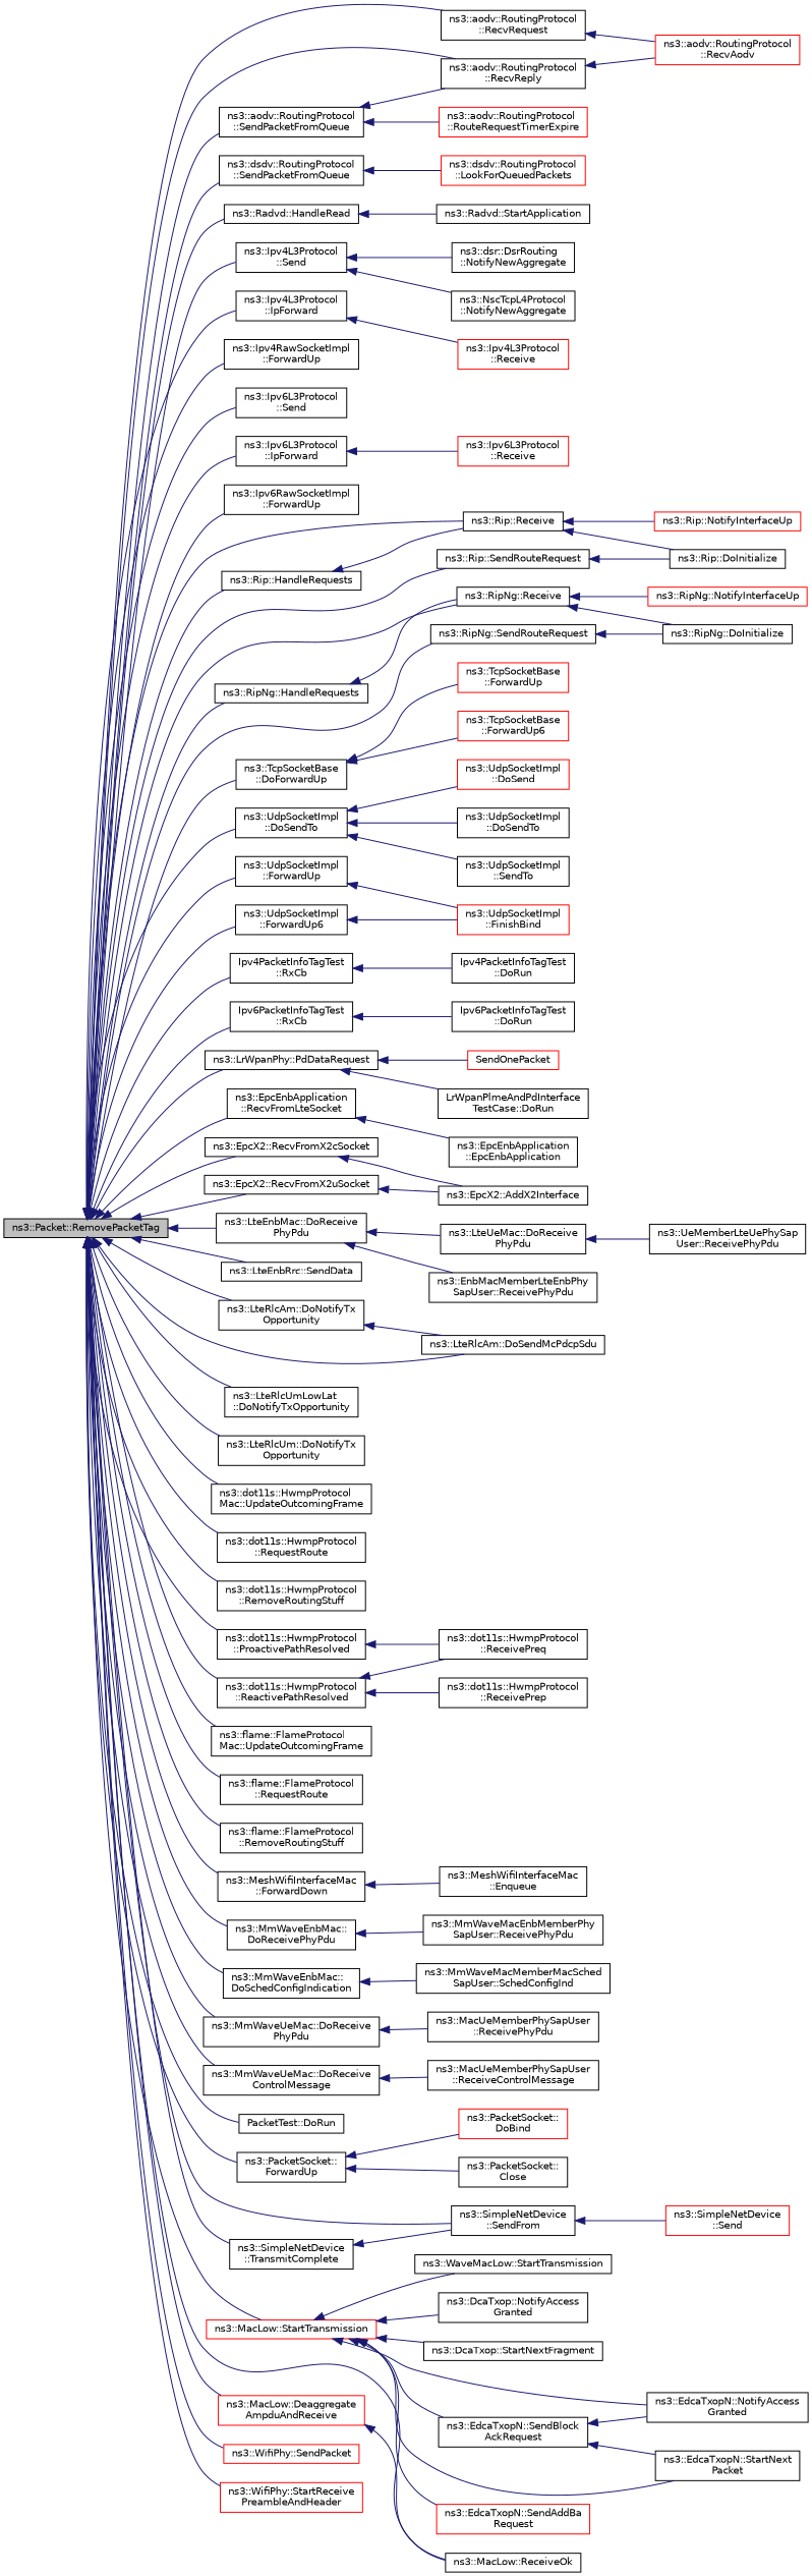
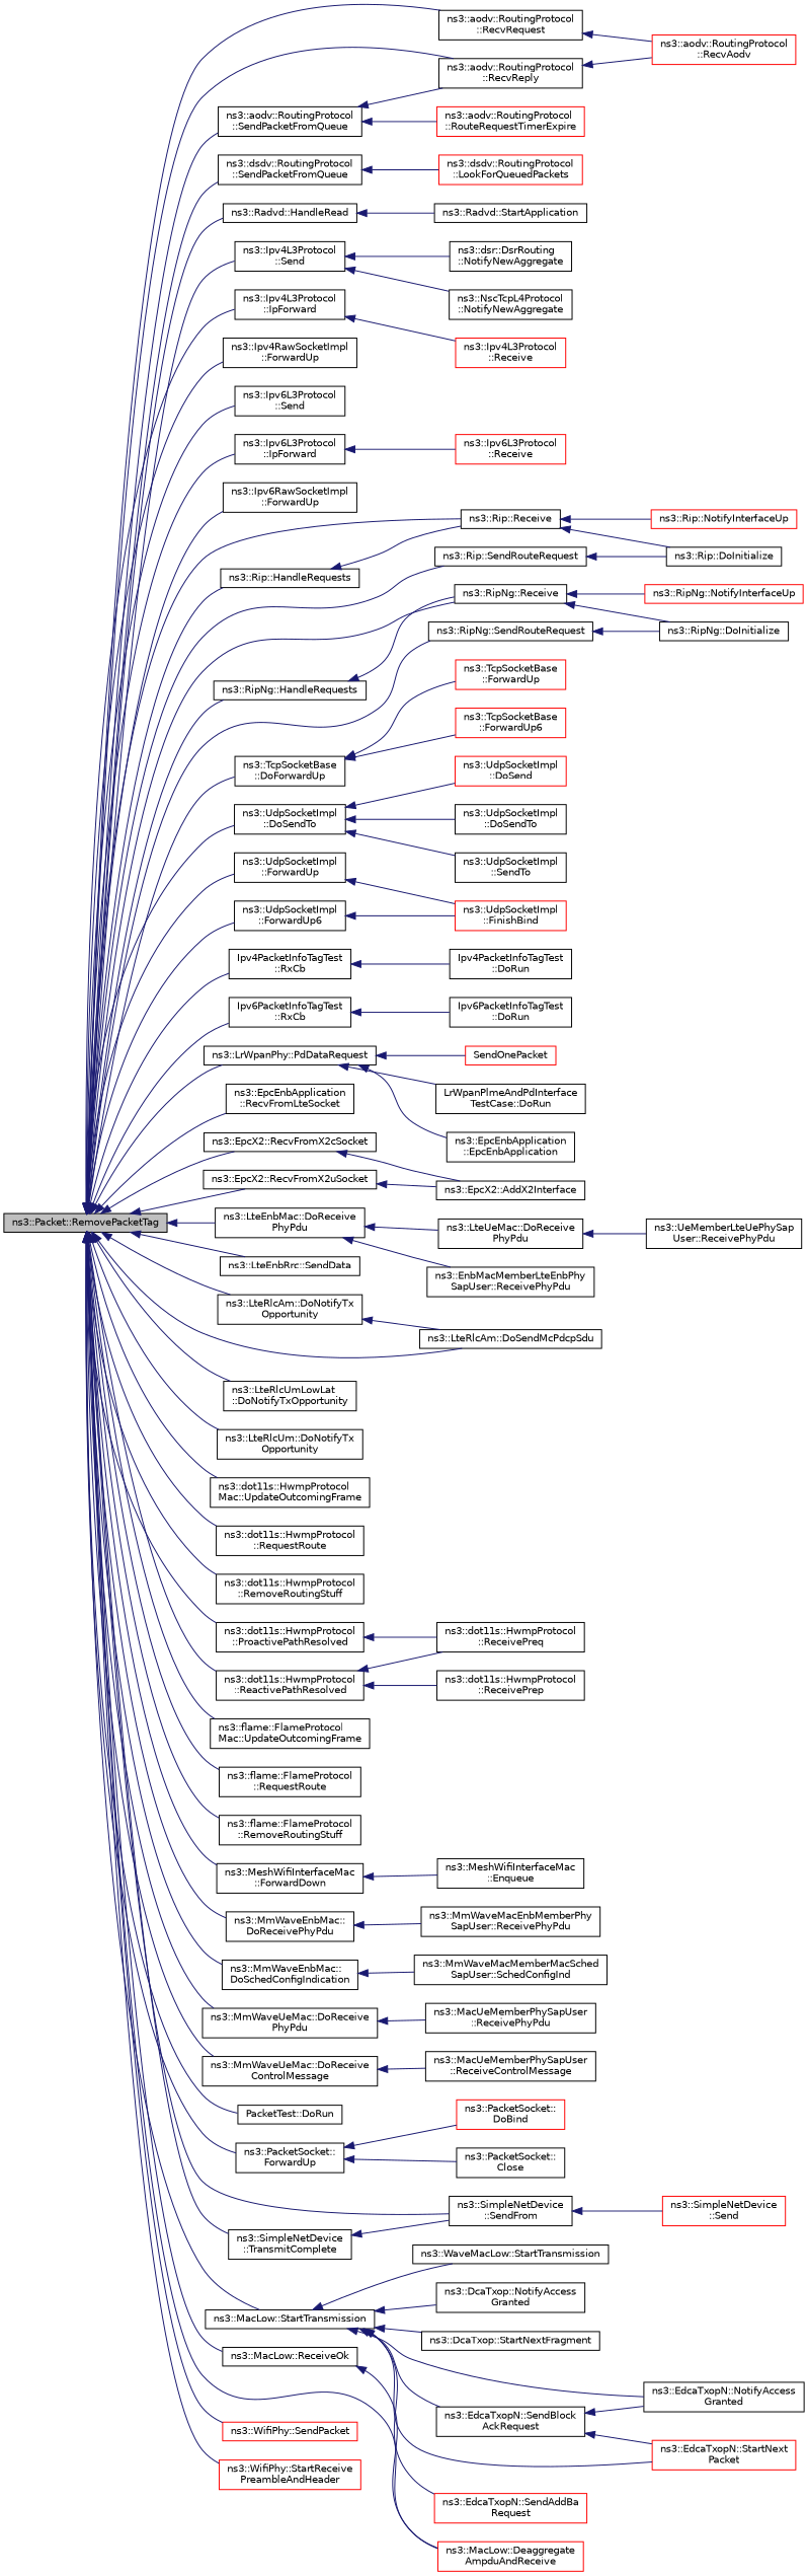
  digraph {
    rankdir=LR
    node [color=black fillcolor=white fontname=Helvetica fontsize=10 shape=record style=filled]
    edge [color=midnightblue dir=back fontname=Helvetica fontsize=10 labelfontname=Helvetica labelfontsize=10 style=solid]
    n1 [fillcolor=grey75 fontcolor=black height=0.2 label="ns3::Packet::RemovePacketTag" width=0.4]
    n2 [height=0.2 label="ns3::aodv::RoutingProtocol\l::RecvRequest" width=0.4]
    n3 [height=0.2 label="ns3::aodv::RoutingProtocol\l::RecvReply" width=0.4]
    n4 [height=0.2 label="ns3::aodv::RoutingProtocol\l::SendPacketFromQueue" width=0.4]
    n5 [height=0.2 label="ns3::dsdv::RoutingProtocol\l::SendPacketFromQueue" width=0.4]
    n6 [height=0.2 label="ns3::Radvd::HandleRead" width=0.4]
    n7 [height=0.2 label="ns3::Ipv4L3Protocol\l::Send" width=0.4]
    n8 [height=0.2 label="ns3::Ipv4L3Protocol\l::IpForward" width=0.4]
    n9 [height=0.2 label="ns3::Ipv4RawSocketImpl\l::ForwardUp" width=0.4]
    n10 [height=0.2 label="ns3::Ipv6L3Protocol\l::Send" width=0.4]
    n11 [height=0.2 label="ns3::Ipv6L3Protocol\l::IpForward" width=0.4]
    n12 [height=0.2 label="ns3::Ipv6RawSocketImpl\l::ForwardUp" width=0.4]
    n13 [height=0.2 label="ns3::Rip::Receive" width=0.4]
    n14 [height=0.2 label="ns3::Rip::HandleRequests" width=0.4]
    n15 [height=0.2 label="ns3::Rip::SendRouteRequest" width=0.4]
    n16 [height=0.2 label="ns3::RipNg::Receive" width=0.4]
    n17 [height=0.2 label="ns3::RipNg::HandleRequests" width=0.4]
    n18 [height=0.2 label="ns3::RipNg::SendRouteRequest" width=0.4]
    n19 [height=0.2 label="ns3::TcpSocketBase\l::DoForwardUp" width=0.4]
    n20 [height=0.2 label="ns3::UdpSocketImpl\l::DoSendTo" width=0.4]
    n21 [height=0.2 label="ns3::UdpSocketImpl\l::ForwardUp" width=0.4]
    n22 [height=0.2 label="ns3::UdpSocketImpl\l::ForwardUp6" width=0.4]
    n23 [height=0.2 label="Ipv4PacketInfoTagTest\l::RxCb" width=0.4]
    n24 [height=0.2 label="Ipv6PacketInfoTagTest\l::RxCb" width=0.4]
    n25 [height=0.2 label="ns3::LrWpanPhy::PdDataRequest" width=0.4]
    n26 [height=0.2 label="ns3::EpcEnbApplication\l::RecvFromLteSocket" width=0.4]
    n27 [height=0.2 label="ns3::EpcX2::RecvFromX2cSocket" width=0.4]
    n28 [height=0.2 label="ns3::EpcX2::RecvFromX2uSocket" width=0.4]
    n29 [height=0.2 label="ns3::LteEnbMac::DoReceive\lPhyPdu" width=0.4]
    n30 [height=0.2 label="ns3::LteEnbRrc::SendData" width=0.4]
    n31 [height=0.2 label="ns3::LteRlcAm::DoNotifyTx\lOpportunity" width=0.4]
    n32 [height=0.2 label="ns3::LteRlcAm::DoSendMcPdcpSdu" width=0.4]
    n33 [height=0.2 label="ns3::LteRlcUmLowLat\l::DoNotifyTxOpportunity" width=0.4]
    n34 [height=0.2 label="ns3::LteRlcUm::DoNotifyTx\lOpportunity" width=0.4]
    n35 [height=0.2 label="ns3::dot11s::HwmpProtocol\lMac::UpdateOutcomingFrame" width=0.4]
    n36 [height=0.2 label="ns3::dot11s::HwmpProtocol\l::RequestRoute" width=0.4]
    n37 [height=0.2 label="ns3::dot11s::HwmpProtocol\l::RemoveRoutingStuff" width=0.4]
    n38 [height=0.2 label="ns3::dot11s::HwmpProtocol\l::ReactivePathResolved" width=0.4]
    n39 [height=0.2 label="ns3::dot11s::HwmpProtocol\l::ProactivePathResolved" width=0.4]
    n40 [height=0.2 label="ns3::flame::FlameProtocol\lMac::UpdateOutcomingFrame" width=0.4]
    n41 [height=0.2 label="ns3::flame::FlameProtocol\l::RequestRoute" width=0.4]
    n42 [height=0.2 label="ns3::flame::FlameProtocol\l::RemoveRoutingStuff" width=0.4]
    n43 [height=0.2 label="ns3::MeshWifiInterfaceMac\l::ForwardDown" width=0.4]
    n44 [height=0.2 label="ns3::MmWaveEnbMac::\lDoReceivePhyPdu" width=0.4]
    n45 [height=0.2 label="ns3::MmWaveEnbMac::\lDoSchedConfigIndication" width=0.4]
    n46 [height=0.2 label="ns3::MmWaveUeMac::DoReceive\lPhyPdu" width=0.4]
    n47 [height=0.2 label="ns3::MmWaveUeMac::DoReceive\lControlMessage" width=0.4]
    n48 [height=0.2 label="PacketTest::DoRun" width=0.4]
    n49 [height=0.2 label="ns3::PacketSocket::\lForwardUp" width=0.4]
    n50 [height=0.2 label="ns3::SimpleNetDevice\l::SendFrom" width=0.4]
    n51 [height=0.2 label="ns3::SimpleNetDevice\l::TransmitComplete" width=0.4]
-   n52 [color=red height=0.2 label="ns3::MacLow::StartTransmission" width=0.4]
+   n52 [height=0.2 label="ns3::MacLow::StartTransmission" width=0.4]
    n53 [height=0.2 label="ns3::MacLow::ReceiveOk" width=0.4]
    n54 [color=red height=0.2 label="ns3::MacLow::Deaggregate\lAmpduAndReceive" width=0.4]
    n55 [color=red height=0.2 label="ns3::WifiPhy::SendPacket" width=0.4]
    n56 [color=red height=0.2 label="ns3::WifiPhy::StartReceive\lPreambleAndHeader" width=0.4]
    n57 [color=red height=0.2 label="ns3::aodv::RoutingProtocol\l::RecvAodv" width=0.4]
    n58 [color=red height=0.2 label="ns3::aodv::RoutingProtocol\l::RouteRequestTimerExpire" width=0.4]
    n59 [color=red height=0.2 label="ns3::dsdv::RoutingProtocol\l::LookForQueuedPackets" width=0.4]
    n60 [height=0.2 label="ns3::Radvd::StartApplication" width=0.4]
    n61 [height=0.2 label="ns3::dsr::DsrRouting\l::NotifyNewAggregate" width=0.4]
    n62 [height=0.2 label="ns3::NscTcpL4Protocol\l::NotifyNewAggregate" width=0.4]
    n63 [color=red height=0.2 label="ns3::Ipv4L3Protocol\l::Receive" width=0.4]
    n64 [color=red height=0.2 label="ns3::Ipv6L3Protocol\l::Receive" width=0.4]
    n65 [height=0.2 label="ns3::Rip::DoInitialize" width=0.4]
    n66 [color=red height=0.2 label="ns3::Rip::NotifyInterfaceUp" width=0.4]
    n67 [height=0.2 label="ns3::RipNg::DoInitialize" width=0.4]
    n68 [color=red height=0.2 label="ns3::RipNg::NotifyInterfaceUp" width=0.4]
    n69 [color=red height=0.2 label="ns3::TcpSocketBase\l::ForwardUp" width=0.4]
    n70 [color=red height=0.2 label="ns3::TcpSocketBase\l::ForwardUp6" width=0.4]
    n71 [color=red height=0.2 label="ns3::UdpSocketImpl\l::DoSend" width=0.4]
    n72 [height=0.2 label="ns3::UdpSocketImpl\l::DoSendTo" width=0.4]
    n73 [height=0.2 label="ns3::UdpSocketImpl\l::SendTo" width=0.4]
    n74 [color=red height=0.2 label="ns3::UdpSocketImpl\l::FinishBind" width=0.4]
    n75 [height=0.2 label="Ipv4PacketInfoTagTest\l::DoRun" width=0.4]
    n76 [height=0.2 label="Ipv6PacketInfoTagTest\l::DoRun" width=0.4]
    n77 [color=red height=0.2 label=SendOnePacket width=0.4]
    n78 [height=0.2 label="LrWpanPlmeAndPdInterface\lTestCase::DoRun" width=0.4]
    n79 [height=0.2 label="ns3::EpcEnbApplication\l::EpcEnbApplication" width=0.4]
    n80 [height=0.2 label="ns3::EpcX2::AddX2Interface" width=0.4]
    n81 [height=0.2 label="ns3::LteUeMac::DoReceive\lPhyPdu" width=0.4]
    n82 [height=0.2 label="ns3::EnbMacMemberLteEnbPhy\lSapUser::ReceivePhyPdu" width=0.4]
    n83 [height=0.2 label="ns3::UeMemberLteUePhySap\lUser::ReceivePhyPdu" width=0.4]
    n84 [height=0.2 label="ns3::dot11s::HwmpProtocol\l::ReceivePreq" width=0.4]
    n85 [height=0.2 label="ns3::dot11s::HwmpProtocol\l::ReceivePrep" width=0.4]
    n86 [height=0.2 label="ns3::MeshWifiInterfaceMac\l::Enqueue" width=0.4]
    n87 [height=0.2 label="ns3::MmWaveMacEnbMemberPhy\lSapUser::ReceivePhyPdu" width=0.4]
    n88 [height=0.2 label="ns3::MmWaveMacMemberMacSched\lSapUser::SchedConfigInd" width=0.4]
    n89 [height=0.2 label="ns3::MacUeMemberPhySapUser\l::ReceivePhyPdu" width=0.4]
    n90 [height=0.2 label="ns3::MacUeMemberPhySapUser\l::ReceiveControlMessage" width=0.4]
    n91 [color=red height=0.2 label="ns3::PacketSocket::\lDoBind" width=0.4]
    n92 [height=0.2 label="ns3::PacketSocket::\lClose" width=0.4]
    n93 [color=red height=0.2 label="ns3::SimpleNetDevice\l::Send" width=0.4]
    n94 [height=0.2 label="ns3::WaveMacLow::StartTransmission" width=0.4]
    n95 [height=0.2 label="ns3::DcaTxop::NotifyAccess\lGranted" width=0.4]
    n96 [height=0.2 label="ns3::DcaTxop::StartNextFragment" width=0.4]
    n97 [height=0.2 label="ns3::EdcaTxopN::NotifyAccess\lGranted" width=0.4]
-   n98 [height=0.2 label="ns3::EdcaTxopN::StartNext\lPacket" width=0.4]
+   n98 [color=red height=0.2 label="ns3::EdcaTxopN::StartNext\lPacket" width=0.4]
    n99 [height=0.2 label="ns3::EdcaTxopN::SendBlock\lAckRequest" width=0.4]
    n100 [color=red height=0.2 label="ns3::EdcaTxopN::SendAddBa\lRequest" width=0.4]
    n1 -> n2
    n1 -> n3
    n1 -> n4
    n1 -> n5
    n1 -> n6
    n1 -> n7
    n1 -> n8
    n1 -> n9
    n1 -> n10
    n1 -> n11
    n1 -> n12
    n1 -> n13
    n1 -> n14
    n1 -> n15
    n1 -> n16
    n1 -> n17
    n1 -> n18
    n1 -> n19
    n1 -> n20
    n1 -> n21
    n1 -> n22
    n1 -> n23
    n1 -> n24
    n1 -> n25
    n1 -> n26
    n1 -> n27
    n1 -> n28
    n1 -> n29
    n1 -> n30
    n1 -> n31
    n1 -> n32
    n1 -> n33
    n1 -> n34
    n1 -> n35
    n1 -> n36
    n1 -> n37
    n1 -> n38
    n1 -> n39
    n1 -> n40
    n1 -> n41
    n1 -> n42
    n1 -> n43
    n1 -> n44
    n1 -> n45
    n1 -> n46
    n1 -> n47
    n1 -> n48
    n1 -> n49
    n1 -> n50
    n1 -> n51
    n1 -> n52
    n1 -> n53
    n1 -> n54
    n1 -> n55
    n1 -> n56
    n2 -> n57
    n3 -> n57
    n4 -> n3
    n4 -> n58
    n5 -> n59
    n6 -> n60
    n7 -> n61
    n7 -> n62
    n8 -> n63
    n11 -> n64
    n13 -> n65
    n13 -> n66
    n14 -> n13
    n15 -> n65
    n16 -> n67
    n16 -> n68
    n17 -> n16
    n18 -> n67
    n19 -> n69
    n19 -> n70
    n20 -> n71
    n20 -> n72
    n20 -> n73
    n21 -> n74
    n22 -> n74
    n23 -> n75
    n24 -> n76
    n25 -> n77
    n25 -> n78
-   n26 -> n79
+   n25 -> n79
    n27 -> n80
    n28 -> n80
    n29 -> n81
    n29 -> n82
    n31 -> n32
    n38 -> n84
    n38 -> n85
    n39 -> n84
    n43 -> n86
    n44 -> n87
    n45 -> n88
    n46 -> n89
    n47 -> n90
    n49 -> n91
    n49 -> n92
    n50 -> n93
    n51 -> n50
    n52 -> n94
    n52 -> n95
    n52 -> n96
    n52 -> n97
    n52 -> n98
    n52 -> n99
    n52 -> n100
-   n54 -> n53
+   n53 -> n54
    n81 -> n83
    n99 -> n97
    n99 -> n98
  }
